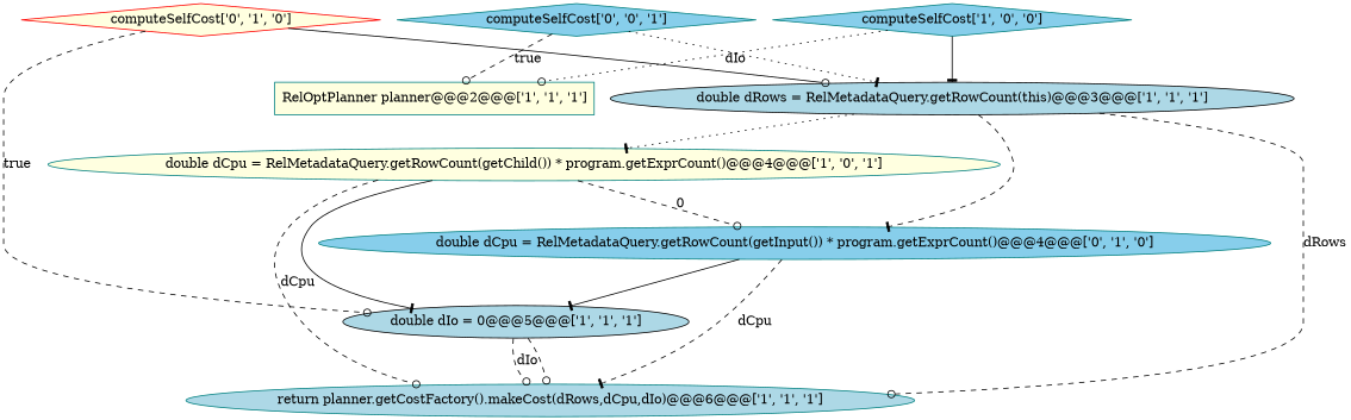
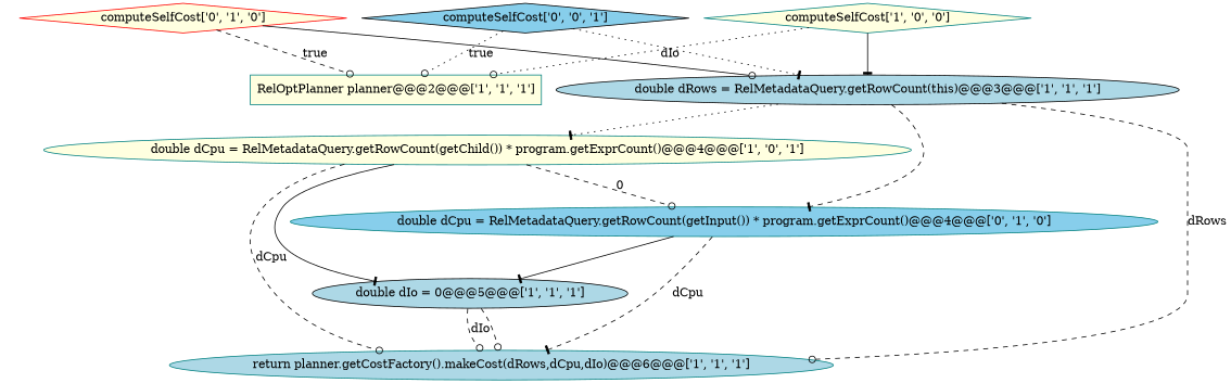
  digraph {
    node [color=teal fillcolor=lightblue shape=ellipse style=filled]
    edge [arrowhead=odot style=dashed]
    n1 [color=black label="double dIo = 0@@@5@@@['1', '1', '1']"]
    n2 [label="return planner.getCostFactory().makeCost(dRows,dCpu,dIo)@@@6@@@['1', '1', '1']"]
-   n3 [fillcolor=skyblue label="computeSelfCost['1', '0', '0']" shape=diamond]
+   n3 [fillcolor=lightyellow label="computeSelfCost['1', '0', '0']" shape=diamond]
    n4 [fillcolor=lightyellow label="RelOptPlanner planner@@@2@@@['1', '1', '1']" shape=box]
    n5 [color=black label="double dRows = RelMetadataQuery.getRowCount(this)@@@3@@@['1', '1', '1']"]
    n6 [fillcolor=skyblue label="double dCpu = RelMetadataQuery.getRowCount(getInput()) * program.getExprCount()@@@4@@@['0', '1', '0']"]
    n7 [fillcolor=lightyellow label="double dCpu = RelMetadataQuery.getRowCount(getChild()) * program.getExprCount()@@@4@@@['1', '0', '1']"]
    n8 [color=red fillcolor=lightyellow label="computeSelfCost['0', '1', '0']" shape=diamond]
-   n9 [fillcolor=skyblue label="computeSelfCost['0', '0', '1']" shape=diamond]
+   n9 [color=black fillcolor=skyblue label="computeSelfCost['0', '0', '1']" shape=diamond]
    n1 -> n2 [label=dIo]
    n1 -> n2
    n3 -> n4 [label=dIo style=dotted]
    n3 -> n5 [arrowhead=tee style=solid]
    n5 -> n2 [label=dRows]
    n5 -> n6 [arrowhead=tee]
    n5 -> n7 [arrowhead=tee style=dotted]
    n6 -> n1 [arrowhead=tee style=solid]
    n6 -> n2 [arrowhead=tee label=dCpu]
    n7 -> n1 [arrowhead=tee style=solid]
    n7 -> n2 [label=dCpu]
    n7 -> n6 [label=0]
-   n8 -> n1 [label=true]
+   n8 -> n4 [label=true]
    n8 -> n5 [style=solid]
-   n9 -> n4 [label=true]
+   n9 -> n4 [label=true style=dotted]
    n9 -> n5 [arrowhead=tee style=dotted]
  }
